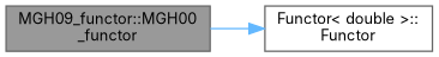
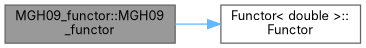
  digraph {
    rankdir=LR
    fontname=Inter
    node [fontname=Inter fontsize=10 shape=box style=filled]
-   n1 [color=gray40 fillcolor=grey60 fontcolor=black height=0.2 label="MGH09_functor::MGH00\l_functor" width=0.4]
+   n1 [color=gray40 fillcolor=grey60 fontcolor=black height=0.2 label="MGH09_functor::MGH09\l_functor" width=0.4]
    n2 [color=grey40 fillcolor=white height=0.2 label="Functor\< double \>::\lFunctor" width=0.4]
    n1 -> n2 [color=steelblue1 fontname=Inter fontsize=10 labelfontname=Helvetica labelfontsize=10 style=solid]
  }
